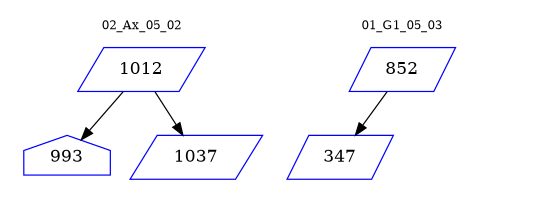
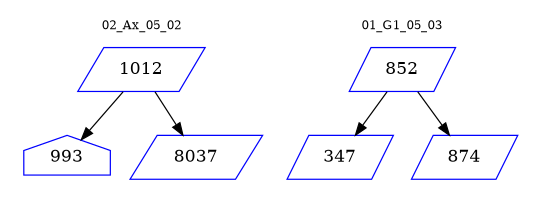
  digraph {
    node [color=blue shape=parallelogram]
    edge [color=black]
    n1 [label=1012]
    n2 [label=993 shape=house]
-   n3 [label=1037]
+   n3 [label=8037]
    n4 [label=852]
    n5 [label=347]
+   n6 [label=874]
    subgraph cluster_1 {
      color=white
      fontsize=10
      label="02_Ax_05_02"
      n1
      n2
      n3
    }
    subgraph cluster_2 {
      color=white
      fontsize=10
      label="01_G1_05_03"
      n4
      n5
+     n6
    }
    n1 -> n2
    n1 -> n3
    n4 -> n5
+   n4 -> n6
  }
